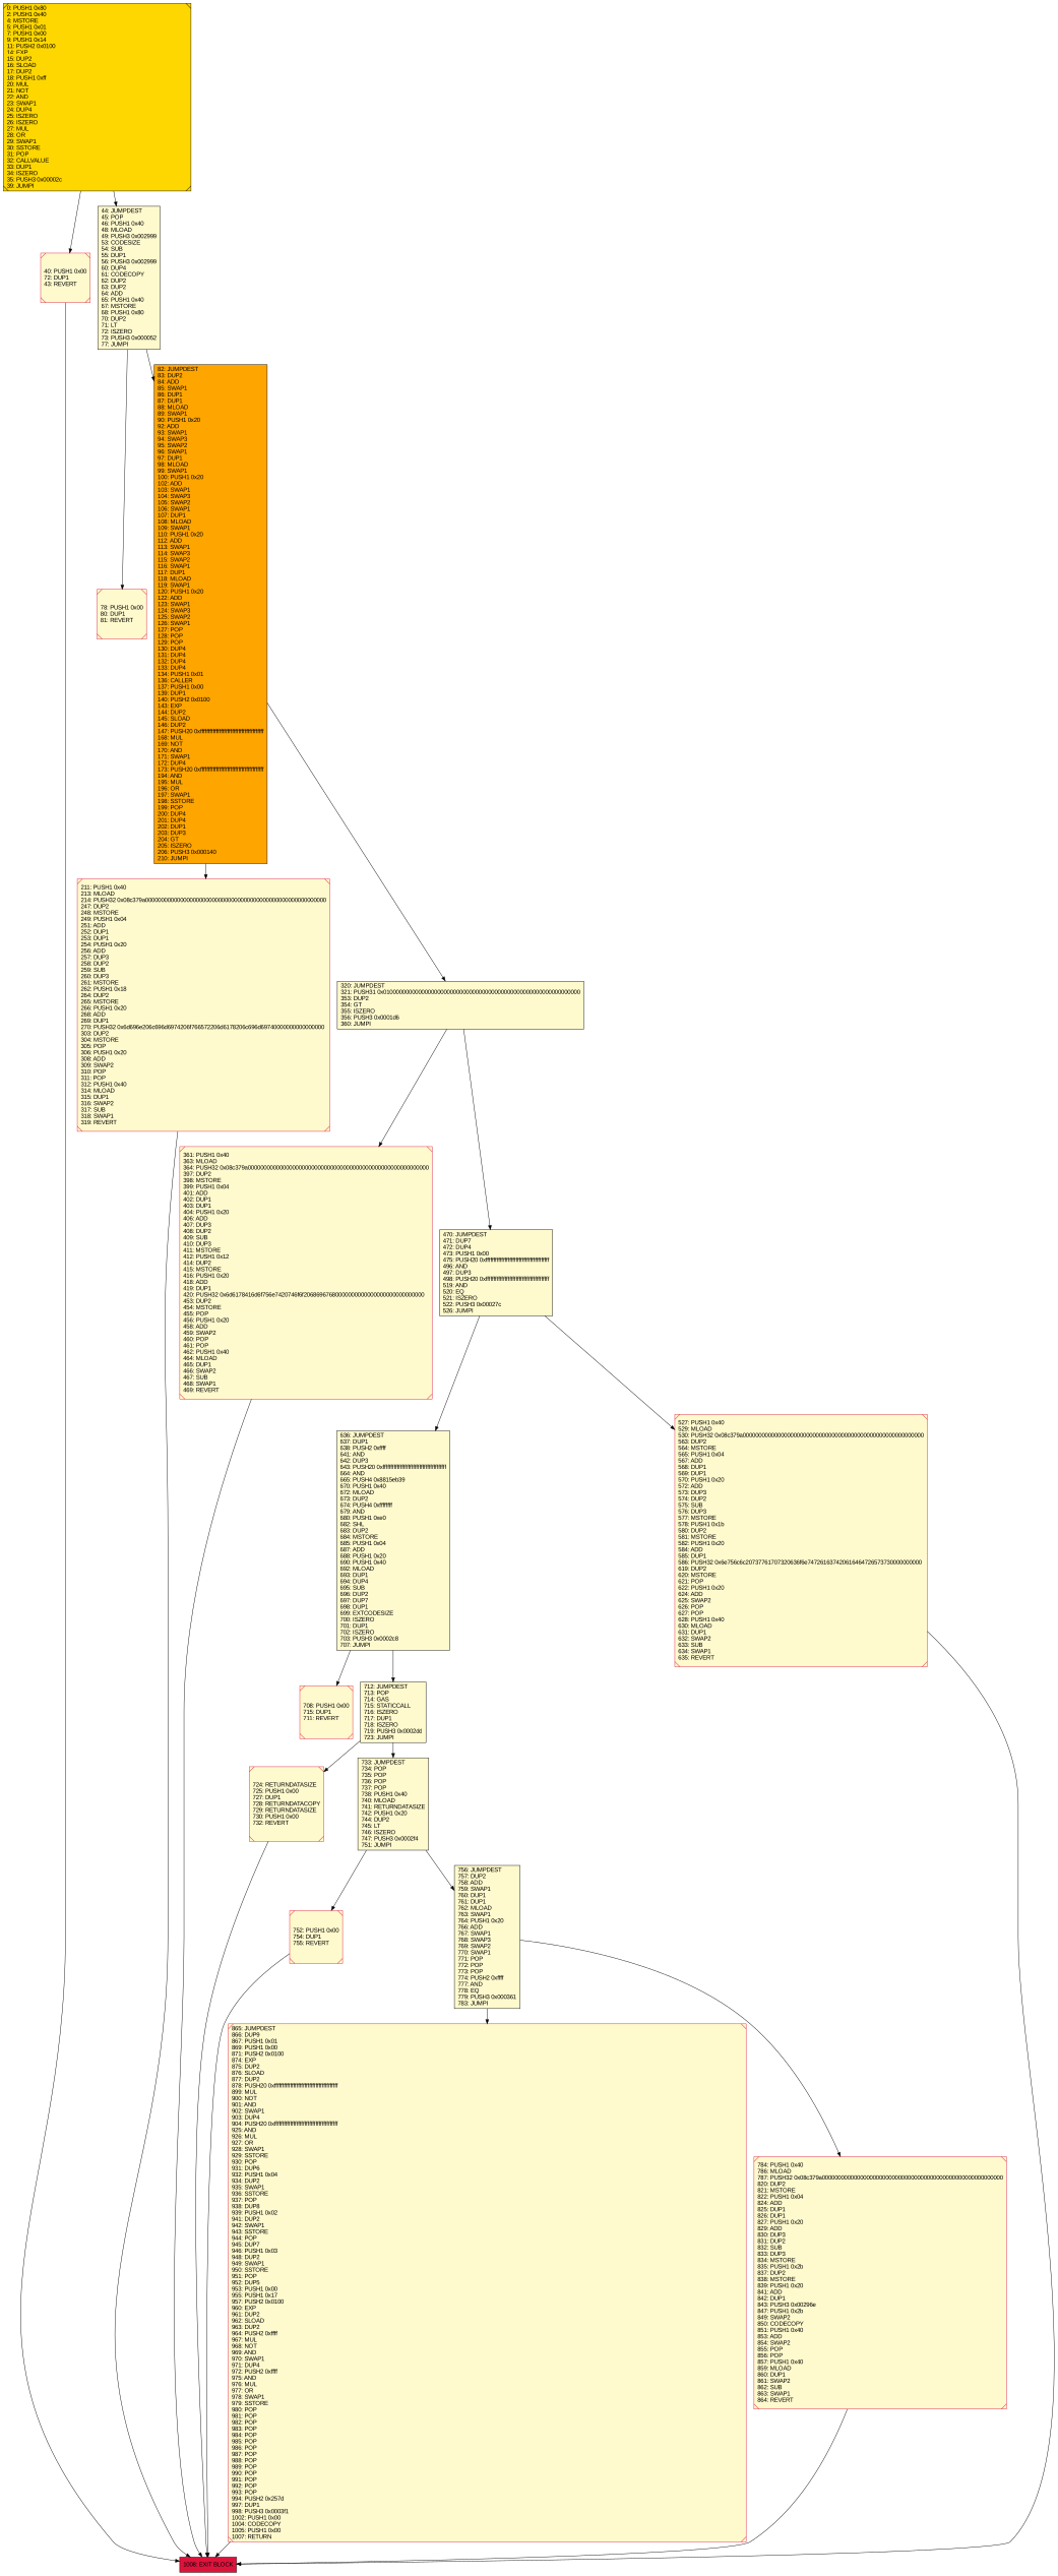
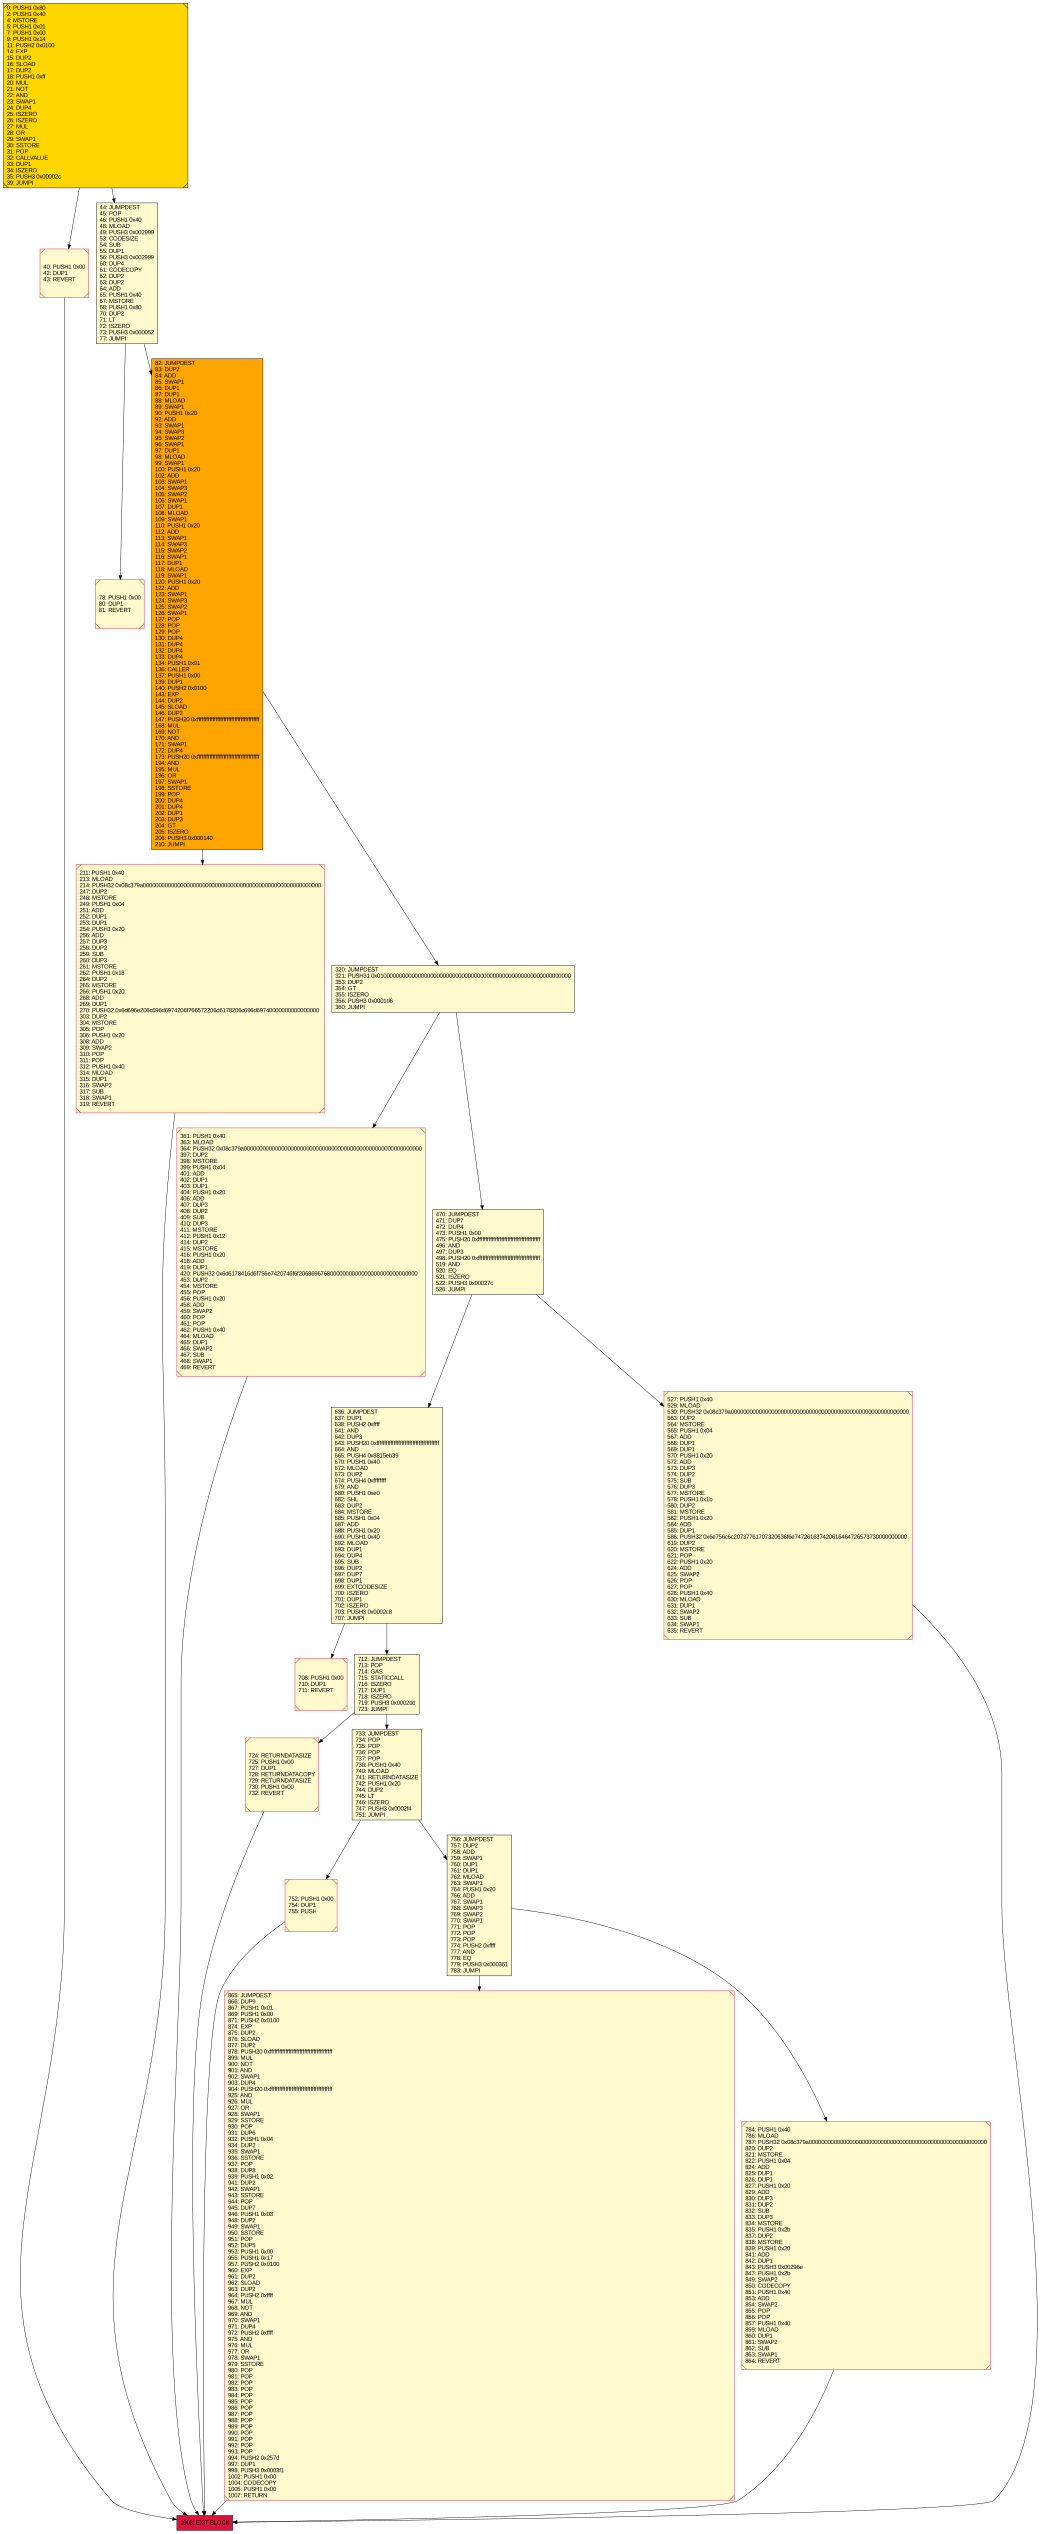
  digraph {
    rankdir=UD
    node [color=black fillcolor=lemonchiffon fontcolor=black fontname=arial shape=Msquare style=filled]
    n1 [label="636: JUMPDEST\l637: DUP1\l638: PUSH2 0xffff\l641: AND\l642: DUP3\l643: PUSH20 0xffffffffffffffffffffffffffffffffffffffff\l664: AND\l665: PUSH4 0x8815eb39\l670: PUSH1 0x40\l672: MLOAD\l673: DUP2\l674: PUSH4 0xffffffff\l679: AND\l680: PUSH1 0xe0\l682: SHL\l683: DUP2\l684: MSTORE\l685: PUSH1 0x04\l687: ADD\l688: PUSH1 0x20\l690: PUSH1 0x40\l692: MLOAD\l693: DUP1\l694: DUP4\l695: SUB\l696: DUP2\l697: DUP7\l698: DUP1\l699: EXTCODESIZE\l700: ISZERO\l701: DUP1\l702: ISZERO\l703: PUSH3 0x0002c8\l707: JUMPI\l" shape=box]
-   n2 [color=crimson label="708: PUSH1 0x00\l715: DUP1\l711: REVERT\l"]
+   n2 [color=crimson label="708: PUSH1 0x00\l710: DUP1\l711: REVERT\l"]
    n3 [label="712: JUMPDEST\l713: POP\l714: GAS\l715: STATICCALL\l716: ISZERO\l717: DUP1\l718: ISZERO\l719: PUSH3 0x0002dd\l723: JUMPI\l" shape=box]
    n4 [color=crimson label="724: RETURNDATASIZE\l725: PUSH1 0x00\l727: DUP1\l728: RETURNDATACOPY\l729: RETURNDATASIZE\l730: PUSH1 0x00\l732: REVERT\l"]
    n5 [label="733: JUMPDEST\l734: POP\l735: POP\l736: POP\l737: POP\l738: PUSH1 0x40\l740: MLOAD\l741: RETURNDATASIZE\l742: PUSH1 0x20\l744: DUP2\l745: LT\l746: ISZERO\l747: PUSH3 0x0002f4\l751: JUMPI\l" shape=box]
    n6 [color=crimson label="211: PUSH1 0x40\l213: MLOAD\l214: PUSH32 0x08c379a000000000000000000000000000000000000000000000000000000000\l247: DUP2\l248: MSTORE\l249: PUSH1 0x04\l251: ADD\l252: DUP1\l253: DUP1\l254: PUSH1 0x20\l256: ADD\l257: DUP3\l258: DUP2\l259: SUB\l260: DUP3\l261: MSTORE\l262: PUSH1 0x18\l264: DUP2\l265: MSTORE\l266: PUSH1 0x20\l268: ADD\l269: DUP1\l270: PUSH32 0x6d696e206c696d6974206f766572206d6178206c696d69740000000000000000\l303: DUP2\l304: MSTORE\l305: POP\l306: PUSH1 0x20\l308: ADD\l309: SWAP2\l310: POP\l311: POP\l312: PUSH1 0x40\l314: MLOAD\l315: DUP1\l316: SWAP2\l317: SUB\l318: SWAP1\l319: REVERT\l"]
    n7 [fillcolor=crimson label="1008: EXIT BLOCK\l" shape=box]
    n8 [color=crimson label="865: JUMPDEST\l866: DUP9\l867: PUSH1 0x01\l869: PUSH1 0x00\l871: PUSH2 0x0100\l874: EXP\l875: DUP2\l876: SLOAD\l877: DUP2\l878: PUSH20 0xffffffffffffffffffffffffffffffffffffffff\l899: MUL\l900: NOT\l901: AND\l902: SWAP1\l903: DUP4\l904: PUSH20 0xffffffffffffffffffffffffffffffffffffffff\l925: AND\l926: MUL\l927: OR\l928: SWAP1\l929: SSTORE\l930: POP\l931: DUP6\l932: PUSH1 0x04\l934: DUP2\l935: SWAP1\l936: SSTORE\l937: POP\l938: DUP8\l939: PUSH1 0x02\l941: DUP2\l942: SWAP1\l943: SSTORE\l944: POP\l945: DUP7\l946: PUSH1 0x03\l948: DUP2\l949: SWAP1\l950: SSTORE\l951: POP\l952: DUP5\l953: PUSH1 0x00\l955: PUSH1 0x17\l957: PUSH2 0x0100\l960: EXP\l961: DUP2\l962: SLOAD\l963: DUP2\l964: PUSH2 0xffff\l967: MUL\l968: NOT\l969: AND\l970: SWAP1\l971: DUP4\l972: PUSH2 0xffff\l975: AND\l976: MUL\l977: OR\l978: SWAP1\l979: SSTORE\l980: POP\l981: POP\l982: POP\l983: POP\l984: POP\l985: POP\l986: POP\l987: POP\l988: POP\l989: POP\l990: POP\l991: POP\l992: POP\l993: POP\l994: PUSH2 0x257d\l997: DUP1\l998: PUSH3 0x0003f1\l1002: PUSH1 0x00\l1004: CODECOPY\l1005: PUSH1 0x00\l1007: RETURN\l"]
-   n9 [color=crimson label="40: PUSH1 0x00\l72: DUP1\l43: REVERT\l"]
+   n9 [color=crimson label="40: PUSH1 0x00\l42: DUP1\l43: REVERT\l"]
    n10 [color=crimson label="361: PUSH1 0x40\l363: MLOAD\l364: PUSH32 0x08c379a000000000000000000000000000000000000000000000000000000000\l397: DUP2\l398: MSTORE\l399: PUSH1 0x04\l401: ADD\l402: DUP1\l403: DUP1\l404: PUSH1 0x20\l406: ADD\l407: DUP3\l408: DUP2\l409: SUB\l410: DUP3\l411: MSTORE\l412: PUSH1 0x12\l414: DUP2\l415: MSTORE\l416: PUSH1 0x20\l418: ADD\l419: DUP1\l420: PUSH32 0x6d6178416d6f756e7420746f6f20686967680000000000000000000000000000\l453: DUP2\l454: MSTORE\l455: POP\l456: PUSH1 0x20\l458: ADD\l459: SWAP2\l460: POP\l461: POP\l462: PUSH1 0x40\l464: MLOAD\l465: DUP1\l466: SWAP2\l467: SUB\l468: SWAP1\l469: REVERT\l"]
    n11 [color=crimson label="784: PUSH1 0x40\l786: MLOAD\l787: PUSH32 0x08c379a000000000000000000000000000000000000000000000000000000000\l820: DUP2\l821: MSTORE\l822: PUSH1 0x04\l824: ADD\l825: DUP1\l826: DUP1\l827: PUSH1 0x20\l829: ADD\l830: DUP3\l831: DUP2\l832: SUB\l833: DUP3\l834: MSTORE\l835: PUSH1 0x2b\l837: DUP2\l838: MSTORE\l839: PUSH1 0x20\l841: ADD\l842: DUP1\l843: PUSH3 0x00296e\l847: PUSH1 0x2b\l849: SWAP2\l850: CODECOPY\l851: PUSH1 0x40\l853: ADD\l854: SWAP2\l855: POP\l856: POP\l857: PUSH1 0x40\l859: MLOAD\l860: DUP1\l861: SWAP2\l862: SUB\l863: SWAP1\l864: REVERT\l"]
    n12 [color=crimson label="78: PUSH1 0x00\l80: DUP1\l81: REVERT\l"]
    n13 [label="320: JUMPDEST\l321: PUSH31 0x01000000000000000000000000000000000000000000000000000000000000\l353: DUP2\l354: GT\l355: ISZERO\l356: PUSH3 0x0001d6\l360: JUMPI\l" shape=box]
    n14 [label="470: JUMPDEST\l471: DUP7\l472: DUP4\l473: PUSH1 0x00\l475: PUSH20 0xffffffffffffffffffffffffffffffffffffffff\l496: AND\l497: DUP3\l498: PUSH20 0xffffffffffffffffffffffffffffffffffffffff\l519: AND\l520: EQ\l521: ISZERO\l522: PUSH3 0x00027c\l526: JUMPI\l" shape=box]
    n15 [color=crimson label="527: PUSH1 0x40\l529: MLOAD\l530: PUSH32 0x08c379a000000000000000000000000000000000000000000000000000000000\l563: DUP2\l564: MSTORE\l565: PUSH1 0x04\l567: ADD\l568: DUP1\l569: DUP1\l570: PUSH1 0x20\l572: ADD\l573: DUP3\l574: DUP2\l575: SUB\l576: DUP3\l577: MSTORE\l578: PUSH1 0x1b\l580: DUP2\l581: MSTORE\l582: PUSH1 0x20\l584: ADD\l585: DUP1\l586: PUSH32 0x6e756c6c20737761707320636f6e747261637420616464726573730000000000\l619: DUP2\l620: MSTORE\l621: POP\l622: PUSH1 0x20\l624: ADD\l625: SWAP2\l626: POP\l627: POP\l628: PUSH1 0x40\l630: MLOAD\l631: DUP1\l632: SWAP2\l633: SUB\l634: SWAP1\l635: REVERT\l"]
-   n16 [color=crimson label="752: PUSH1 0x00\l754: DUP1\l755: REVERT\l"]
+   n16 [color=crimson label="752: PUSH1 0x00\l754: DUP1\l755: PUSH\l"]
    n17 [label="756: JUMPDEST\l757: DUP2\l758: ADD\l759: SWAP1\l760: DUP1\l761: DUP1\l762: MLOAD\l763: SWAP1\l764: PUSH1 0x20\l766: ADD\l767: SWAP1\l768: SWAP3\l769: SWAP2\l770: SWAP1\l771: POP\l772: POP\l773: POP\l774: PUSH2 0xffff\l777: AND\l778: EQ\l779: PUSH3 0x000361\l783: JUMPI\l" shape=box]
    n18 [label="44: JUMPDEST\l45: POP\l46: PUSH1 0x40\l48: MLOAD\l49: PUSH3 0x002999\l53: CODESIZE\l54: SUB\l55: DUP1\l56: PUSH3 0x002999\l60: DUP4\l61: CODECOPY\l62: DUP2\l63: DUP2\l64: ADD\l65: PUSH1 0x40\l67: MSTORE\l68: PUSH1 0x80\l70: DUP2\l71: LT\l72: ISZERO\l73: PUSH3 0x000052\l77: JUMPI\l" shape=box]
    n19 [fillcolor=orange label="82: JUMPDEST\l83: DUP2\l84: ADD\l85: SWAP1\l86: DUP1\l87: DUP1\l88: MLOAD\l89: SWAP1\l90: PUSH1 0x20\l92: ADD\l93: SWAP1\l94: SWAP3\l95: SWAP2\l96: SWAP1\l97: DUP1\l98: MLOAD\l99: SWAP1\l100: PUSH1 0x20\l102: ADD\l103: SWAP1\l104: SWAP3\l105: SWAP2\l106: SWAP1\l107: DUP1\l108: MLOAD\l109: SWAP1\l110: PUSH1 0x20\l112: ADD\l113: SWAP1\l114: SWAP3\l115: SWAP2\l116: SWAP1\l117: DUP1\l118: MLOAD\l119: SWAP1\l120: PUSH1 0x20\l122: ADD\l123: SWAP1\l124: SWAP3\l125: SWAP2\l126: SWAP1\l127: POP\l128: POP\l129: POP\l130: DUP4\l131: DUP4\l132: DUP4\l133: DUP4\l134: PUSH1 0x01\l136: CALLER\l137: PUSH1 0x00\l139: DUP1\l140: PUSH2 0x0100\l143: EXP\l144: DUP2\l145: SLOAD\l146: DUP2\l147: PUSH20 0xffffffffffffffffffffffffffffffffffffffff\l168: MUL\l169: NOT\l170: AND\l171: SWAP1\l172: DUP4\l173: PUSH20 0xffffffffffffffffffffffffffffffffffffffff\l194: AND\l195: MUL\l196: OR\l197: SWAP1\l198: SSTORE\l199: POP\l200: DUP4\l201: DUP4\l202: DUP1\l203: DUP3\l204: GT\l205: ISZERO\l206: PUSH3 0x000140\l210: JUMPI\l" shape=box]
    n20 [fillcolor=gold label="0: PUSH1 0x80\l2: PUSH1 0x40\l4: MSTORE\l5: PUSH1 0x01\l7: PUSH1 0x00\l9: PUSH1 0x14\l11: PUSH2 0x0100\l14: EXP\l15: DUP2\l16: SLOAD\l17: DUP2\l18: PUSH1 0xff\l20: MUL\l21: NOT\l22: AND\l23: SWAP1\l24: DUP4\l25: ISZERO\l26: ISZERO\l27: MUL\l28: OR\l29: SWAP1\l30: SSTORE\l31: POP\l32: CALLVALUE\l33: DUP1\l34: ISZERO\l35: PUSH3 0x00002c\l39: JUMPI\l"]
    n1 -> n2
    n1 -> n3
    n3 -> n4
    n3 -> n5
    n4 -> n7
    n5 -> n16
    n5 -> n17
    n6 -> n7
    n8 -> n7
    n9 -> n7
    n10 -> n7
    n11 -> n7
    n13 -> n10
    n13 -> n14
    n14 -> n1
    n14 -> n15
    n15 -> n7
    n16 -> n7
    n17 -> n8
    n17 -> n11
    n18 -> n12
    n18 -> n19
    n19 -> n6
    n19 -> n13
    n20 -> n9
    n20 -> n18
  }
